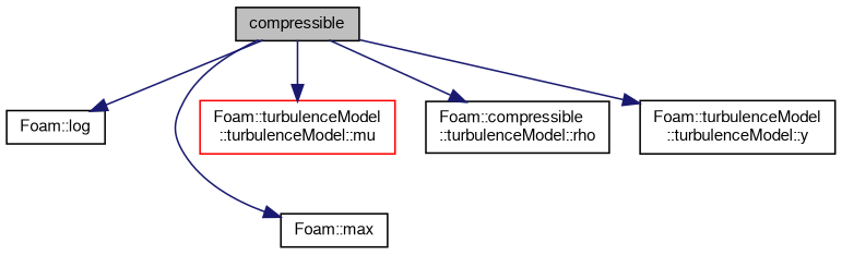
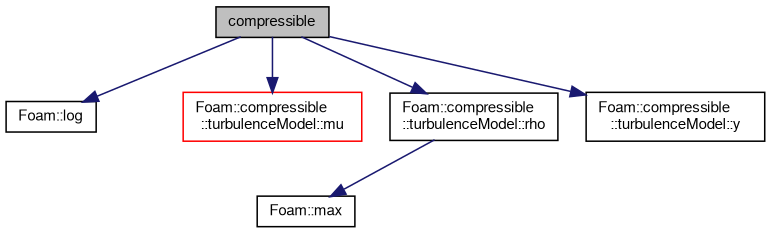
  digraph {
    rankdir=TB
    node [color=black fontname=FreeSans fontsize=10 shape=record]
    edge [color=midnightblue fontname=FreeSans fontsize=10 labelfontname=FreeSans labelfontsize=10 style=solid]
    n1 [fillcolor=grey75 fontcolor=black height=0.2 label=compressible style=filled width=0.4]
    n2 [height=0.2 label="Foam::log" width=0.4]
    n3 [height=0.2 label="Foam::max" width=0.4]
-   n4 [color=red height=0.2 label="Foam::turbulenceModel\l::turbulenceModel::mu" width=0.4]
+   n4 [color=red height=0.2 label="Foam::compressible\l::turbulenceModel::mu" width=0.4]
    n5 [height=0.2 label="Foam::compressible\l::turbulenceModel::rho" width=0.4]
-   n6 [height=0.2 label="Foam::turbulenceModel\l::turbulenceModel::y" width=0.4]
+   n6 [height=0.2 label="Foam::compressible\l::turbulenceModel::y" width=0.4]
    n1 -> n2
-   n1 -> n3
+   n5 -> n3
    n1 -> n4
    n1 -> n5
    n1 -> n6
  }
